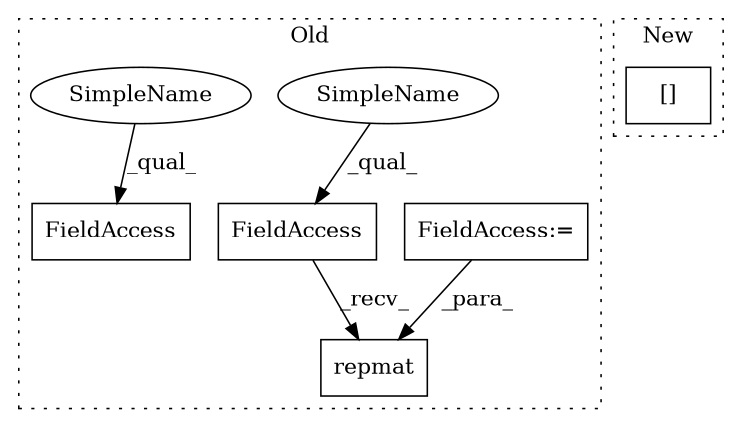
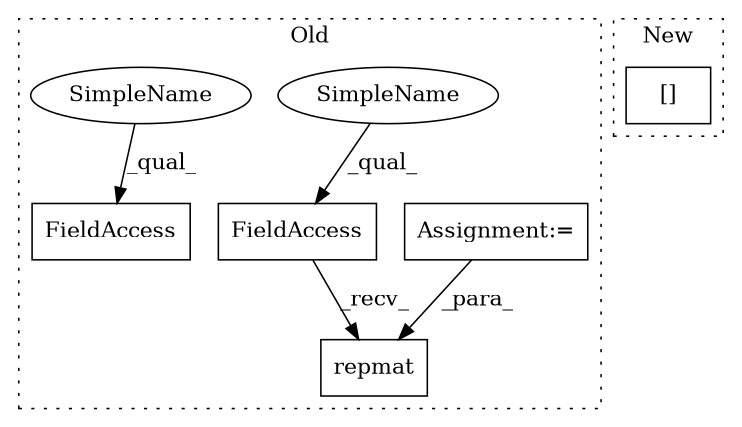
  digraph {
    node [a=22 l=12 s=7575 shape=box]
    n1 [a=32 l="7,1" label=repmat s="7588,7658"]
    n2 [label=FieldAccess]
    n3 [label=FieldAccess s=7114]
-   n4 [a=7 l=1 label="FieldAccess:=" s=7113]
+   n4 [a=7 l=1 label="Assignment:=" s=7113]
    n5 [a=42 l=5 label=SimpleName shape=ellipse]
    n6 [a=42 l=5 label=SimpleName s=7114 shape=ellipse]
    n7 [a=2 l="15,1" label="[]" s="7637,7653"]
    subgraph cluster_1 {
      label=Old
      style=dotted
      n1
      n2
      n3
      n4
      n5
      n6
    }
    subgraph cluster_2 {
      label=New
      style=dotted
      n7
    }
    n2 -> n1 [label=_recv_]
    n4 -> n1 [label=_para_]
    n5 -> n2 [label=_qual_]
    n6 -> n3 [label=_qual_]
  }
